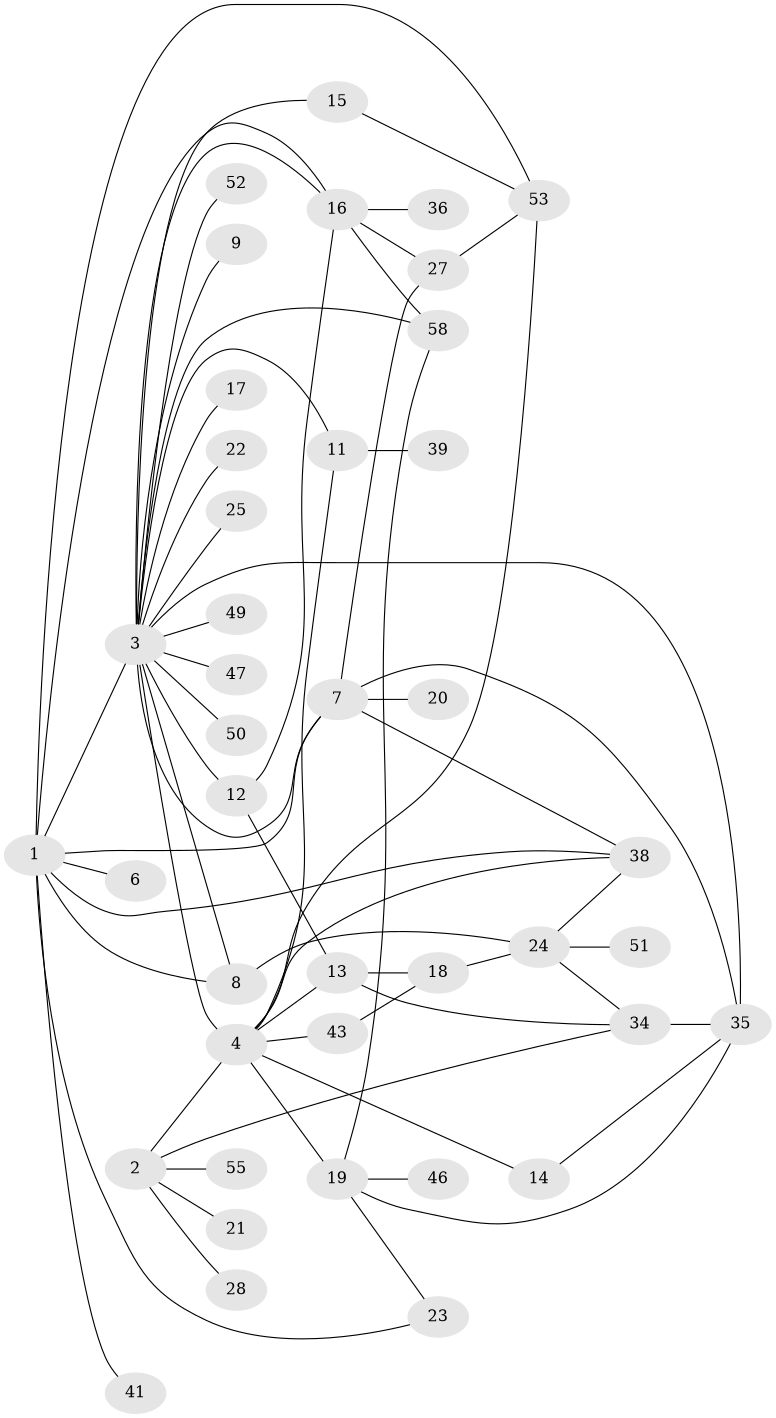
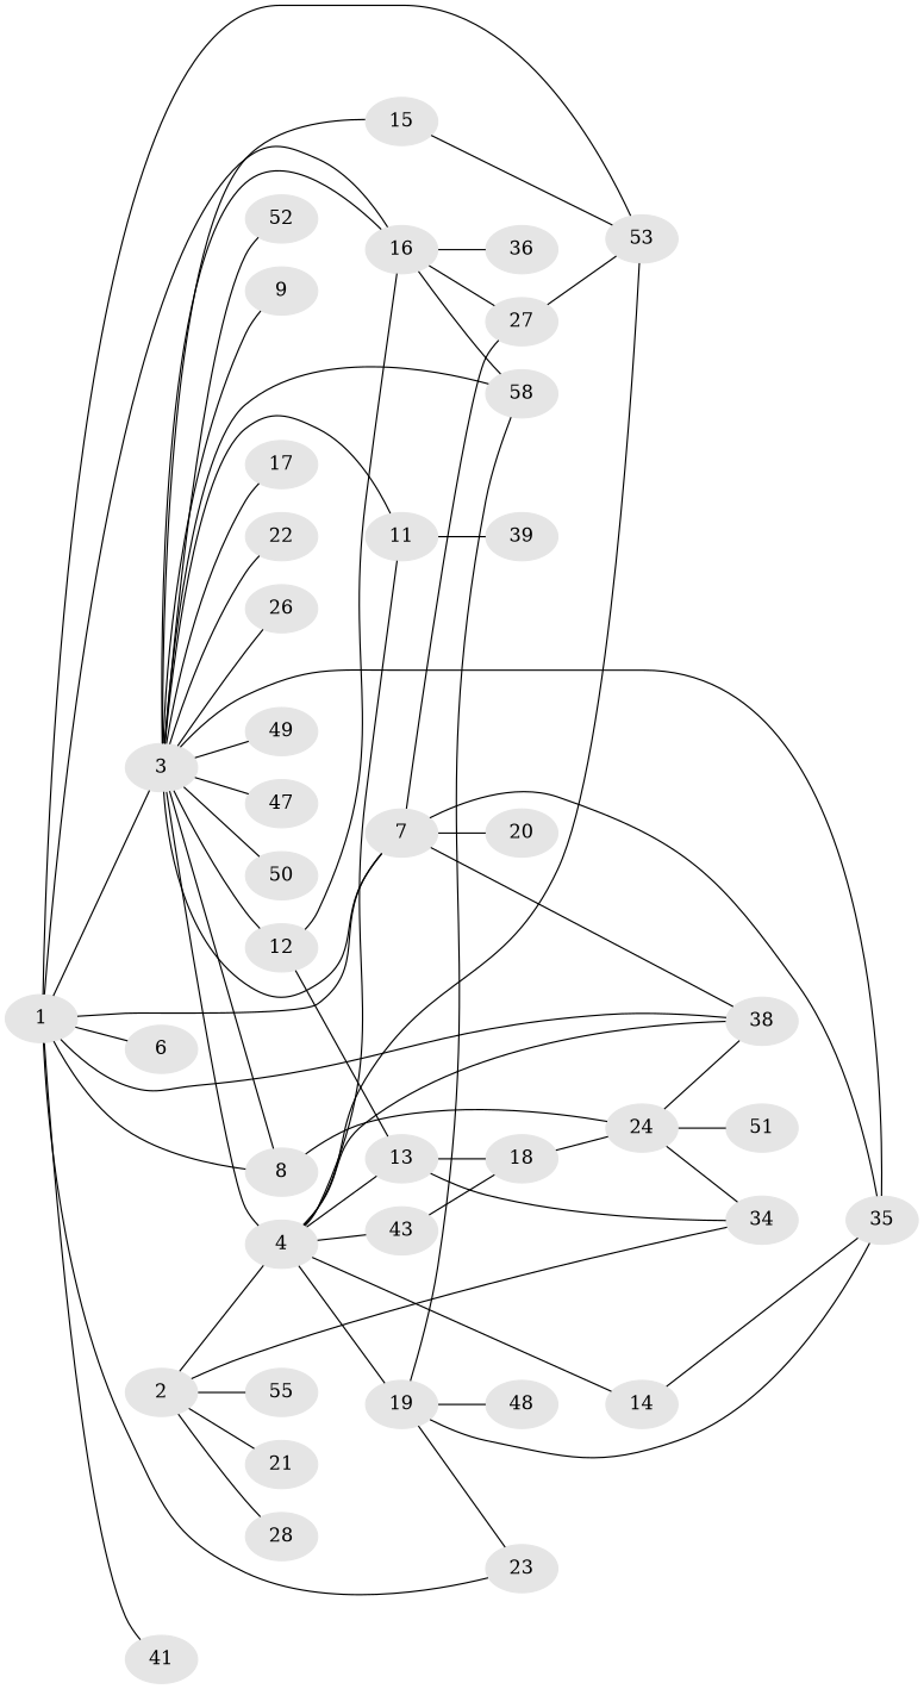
  graph {
    rankdir=LR
    node [color=gray90 style=filled]
    1 [super="+54"]
    3 [super="+5"]
    6
    7 [super="+26"]
    16 [super="+29"]
    23 [super="+49"]
    38
    41
    53
    8 [super="+44"]
    2 [super="+10"]
    4 [super="+36"]
    21 [super="+57"]
    28
    34
    55
    9 [super="+37"]
    11 [super="+42"]
    12
    15
    17
    22
-   25
+   25 [label=26]
    35 [super="+45"]
    n25 [label=49]
    47
    50
    52
    58
    20 [super="+31"]
    27 [super="+30"]
    n32 [label=36]
    13 [super="+33"]
    14
    19 [super="+40"]
    43
    24 [super="+32"]
    39
    51
    18
-   48 [label=46]
+   48
    1 -- 3 [weight=2]
    1 -- 6
    1 -- 7
    1 -- 16
    1 -- 23
    1 -- 38
    1 -- 41
    1 -- 53
    1 -- 8
    3 -- 7
    3 -- 16
    3 -- 8 [weight=2]
    3 -- 4 [weight=3]
    3 -- 9
    3 -- 11
    3 -- 12
    3 -- 15
    3 -- 17
    3 -- 22
    3 -- 25
    3 -- 35
    3 -- n25
    3 -- 47
    3 -- 50
    3 -- 52
    3 -- 58
    7 -- 38
    7 -- 35
    7 -- 20
    7 -- 27 [weight=2]
    16 -- 58
    16 -- 27
    16 -- n32 [weight=2]
    8 -- 24
    2 -- 4
    2 -- 21
    2 -- 28
    2 -- 34
    2 -- 55
    4 -- 38
    4 -- 53
    4 -- 11
    4 -- 13
    4 -- 14
    4 -- 19
    4 -- 43
-   34 -- 35
    11 -- 39
    12 -- 16
    12 -- 13
    15 -- 53
    27 -- 53
    13 -- 34
    13 -- 18
    14 -- 35
    19 -- 23
    19 -- 35
    19 -- 58
    19 -- 48
    43 -- 18
    24 -- 38
    24 -- 34
    24 -- 51
    18 -- 24
  }
